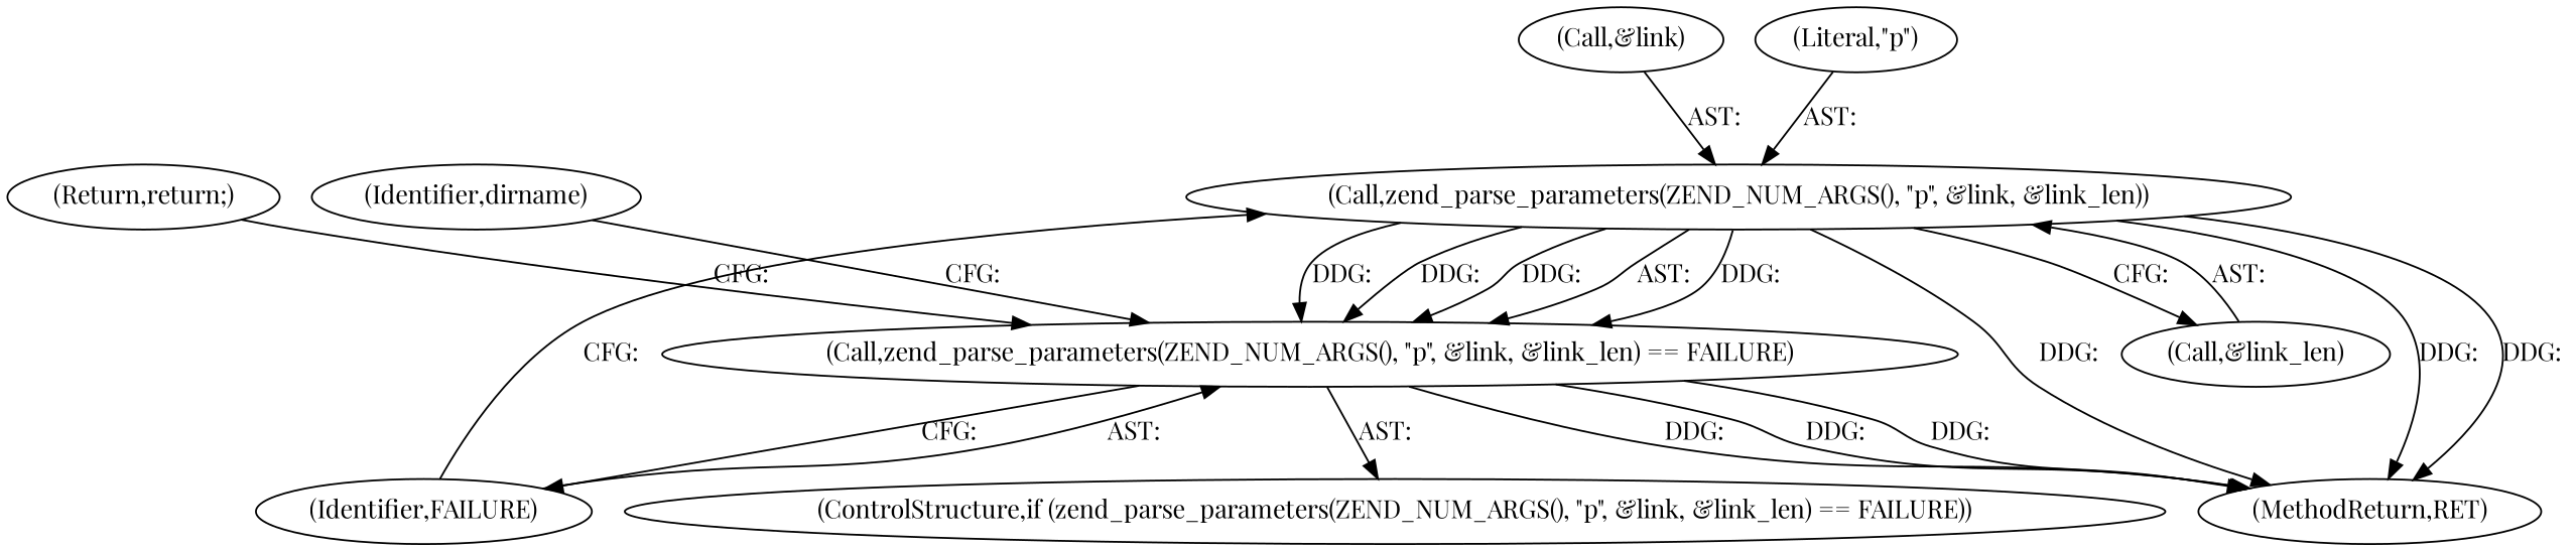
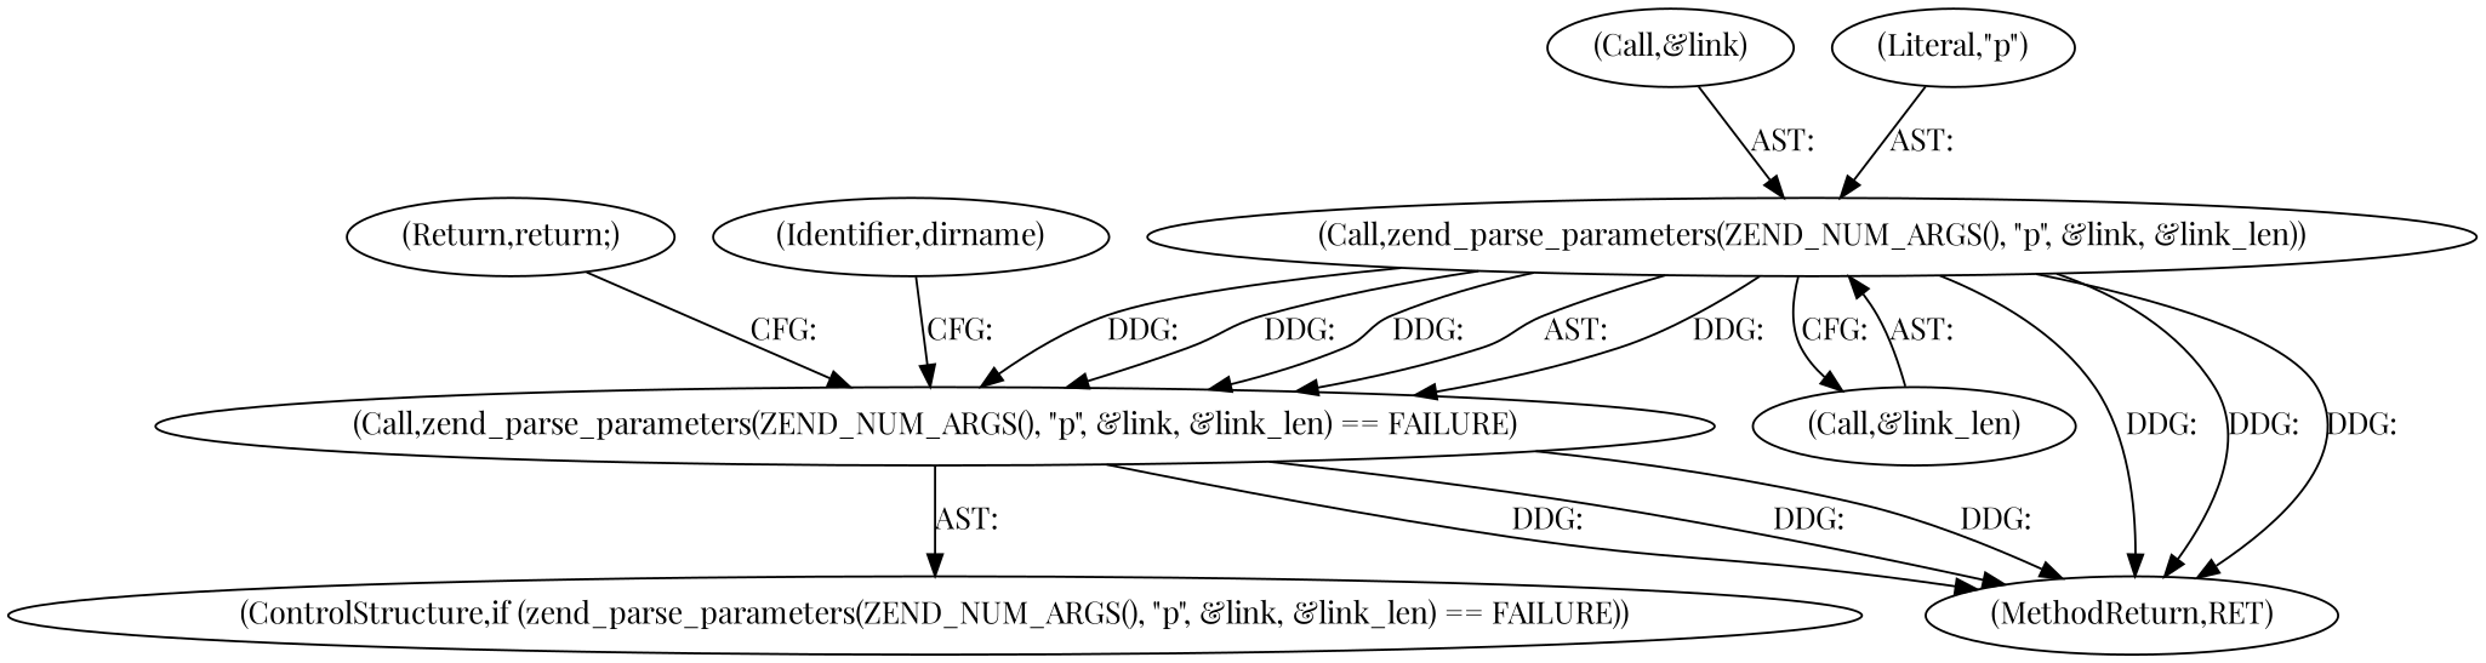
  digraph {
    fontname="Playfair Display"
    node [fontname="Playfair Display"]
    edge [fontname="Playfair Display"]
    n1 [label="(Call,zend_parse_parameters(ZEND_NUM_ARGS(), \"p\", &link, &link_len))"]
    n2 [label="(Call,zend_parse_parameters(ZEND_NUM_ARGS(), \"p\", &link, &link_len) == FAILURE)"]
    n3 [label="(Call,&link_len)"]
    n4 [label="(MethodReturn,RET)"]
    n5 [label="(ControlStructure,if (zend_parse_parameters(ZEND_NUM_ARGS(), \"p\", &link, &link_len) == FAILURE))"]
-   n6 [label="(Identifier,FAILURE)"]
    n7 [label="(Call,&link)"]
    n8 [label="(Return,return;)"]
    n9 [label="(Identifier,dirname)"]
    n10 [label="(Literal,\"p\")"]
    n1 -> n2 [label="AST: "]
    n1 -> n2 [label="DDG: "]
    n1 -> n2 [label="DDG: "]
    n1 -> n2 [label="DDG: "]
    n1 -> n2 [label="DDG: "]
    n1 -> n3 [label="CFG: "]
    n1 -> n4 [label="DDG: "]
    n1 -> n4 [label="DDG: "]
    n1 -> n4 [label="DDG: "]
    n2 -> n4 [label="DDG: "]
    n2 -> n4 [label="DDG: "]
    n2 -> n4 [label="DDG: "]
    n2 -> n5 [label="AST: "]
-   n2 -> n6 [label="CFG: "]
    n3 -> n1 [label="AST: "]
-   n6 -> n1 [label="CFG: "]
-   n6 -> n2 [label="AST: "]
    n7 -> n1 [label="AST: "]
    n8 -> n2 [label="CFG: "]
    n9 -> n2 [label="CFG: "]
    n10 -> n1 [label="AST: "]
  }
